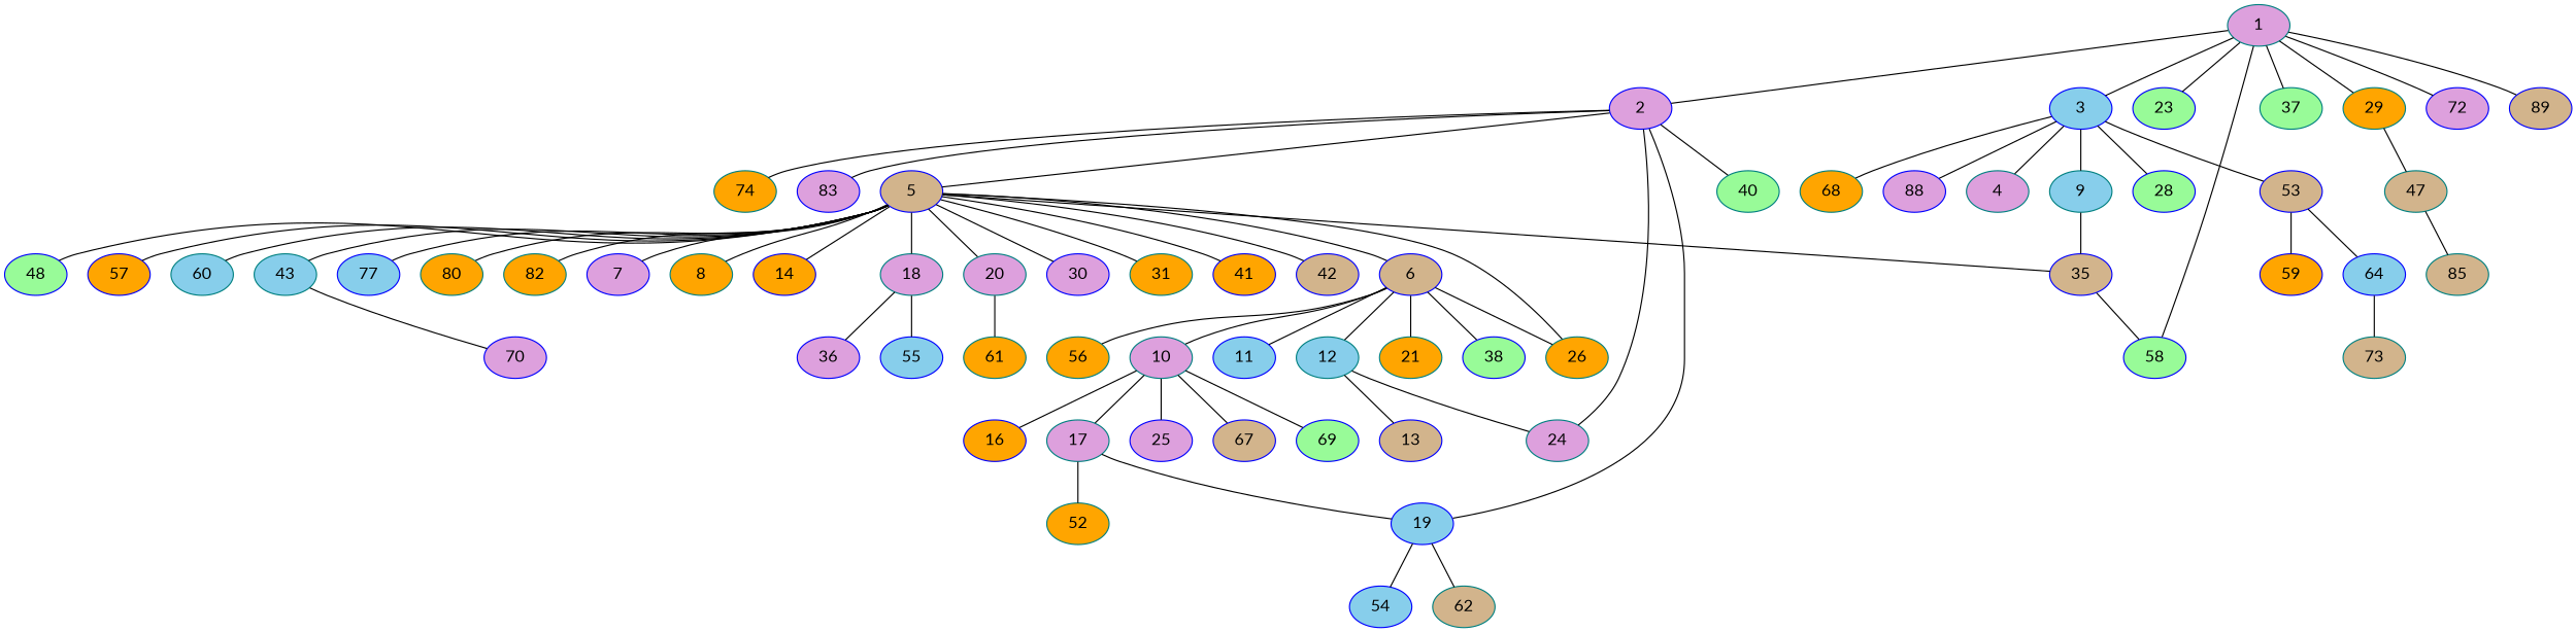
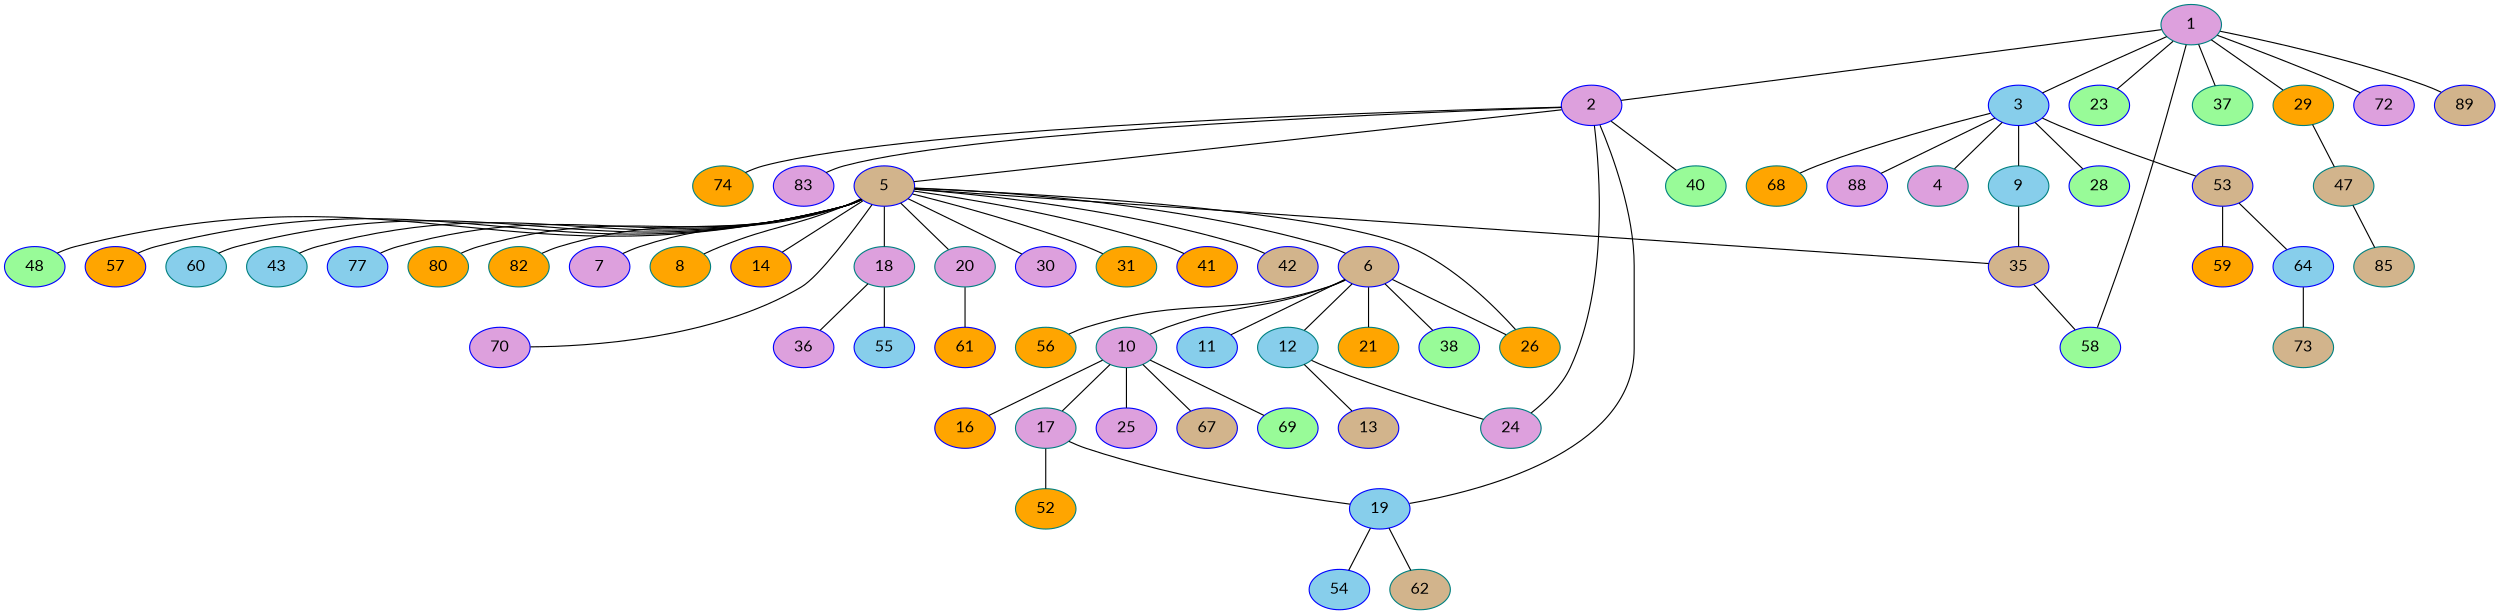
  graph {
    fontname=Lato
    node [color=blue fillcolor=orange fontname=Lato style=filled]
    edge [fontname=Lato]
    1 [color=teal fillcolor=plum super="+15"]
    2 [fillcolor=plum super="+39"]
    3 [fillcolor=skyblue super="+81"]
    23 [fillcolor=palegreen]
    29 [color=teal super="+76"]
    37 [color=teal fillcolor=palegreen]
    58 [fillcolor=palegreen]
    72 [fillcolor=plum]
    89 [fillcolor=tan]
    5 [fillcolor=tan super="+34"]
    19 [fillcolor=skyblue super="+27"]
    24 [color=teal fillcolor=plum]
    40 [color=teal fillcolor=palegreen super="+71"]
    74 [color=teal]
    83 [fillcolor=plum]
    4 [color=teal fillcolor=plum super="+75"]
    9 [color=teal fillcolor=skyblue]
    28 [fillcolor=palegreen super="+46"]
    53 [fillcolor=tan super="+79"]
    68 [color=teal]
    88 [fillcolor=plum]
    47 [color=teal fillcolor=tan]
    6 [fillcolor=tan super="+44"]
    7 [fillcolor=plum]
    8 [color=teal]
    14
    18 [color=teal fillcolor=plum super="+86"]
    20 [color=teal fillcolor=plum super="+32"]
    26 [color=teal super="+84"]
    30 [fillcolor=plum]
    31 [color=teal super="+45"]
    35 [fillcolor=tan super="+49"]
    41
    42 [fillcolor=tan super="+87"]
    43 [color=teal fillcolor=skyblue]
    48 [fillcolor=palegreen]
    57 [super="+66"]
    60 [color=teal fillcolor=skyblue]
    70 [fillcolor=plum]
    77 [fillcolor=skyblue]
    80 [color=teal]
    82 [color=teal]
    54 [fillcolor=skyblue super="+63"]
    62 [color=teal fillcolor=tan]
    59
    64 [fillcolor=skyblue super="+78"]
    10 [color=teal fillcolor=plum super="+33"]
    11 [fillcolor=skyblue]
    12 [color=teal fillcolor=skyblue super="+51"]
    21 [color=teal super="+22"]
    38 [fillcolor=palegreen]
    56 [color=teal]
    36 [fillcolor=plum]
    55 [fillcolor=skyblue]
-   61 [color=teal]
+   61
    16
    17 [color=teal fillcolor=plum]
    25 [fillcolor=plum super="+65"]
    67 [fillcolor=tan]
    69 [fillcolor=palegreen]
    13 [fillcolor=tan]
    52 [color=teal]
    85 [color=teal fillcolor=tan]
    73 [color=teal fillcolor=tan]
    1 -- 2
    1 -- 3
    1 -- 23
    1 -- 29
    1 -- 37
    1 -- 58
    1 -- 72
    1 -- 89
    2 -- 5
    2 -- 19
    2 -- 24
    2 -- 40
    2 -- 74
    2 -- 83
    3 -- 4
    3 -- 9
    3 -- 28
    3 -- 53
    3 -- 68
    3 -- 88
    29 -- 47
    5 -- 6
    5 -- 7
    5 -- 8
    5 -- 14
    5 -- 18
    5 -- 20
    5 -- 26
    5 -- 30
    5 -- 31
    5 -- 35
    5 -- 41
    5 -- 42
    5 -- 43
    5 -- 48
    5 -- 57
    5 -- 60
-   43 -- 70
+   5 -- 70
    5 -- 77
    5 -- 80
    5 -- 82
    19 -- 54
    19 -- 62
    9 -- 35
    53 -- 59
    53 -- 64
    47 -- 85
    6 -- 26
    6 -- 10
    6 -- 11
    6 -- 12
    6 -- 21
    6 -- 38
    6 -- 56
    18 -- 36
    18 -- 55
    20 -- 61
    35 -- 58
    64 -- 73
    10 -- 16
    10 -- 17
    10 -- 25
    10 -- 67
    10 -- 69
    12 -- 24
    12 -- 13
    17 -- 19
    17 -- 52
  }
